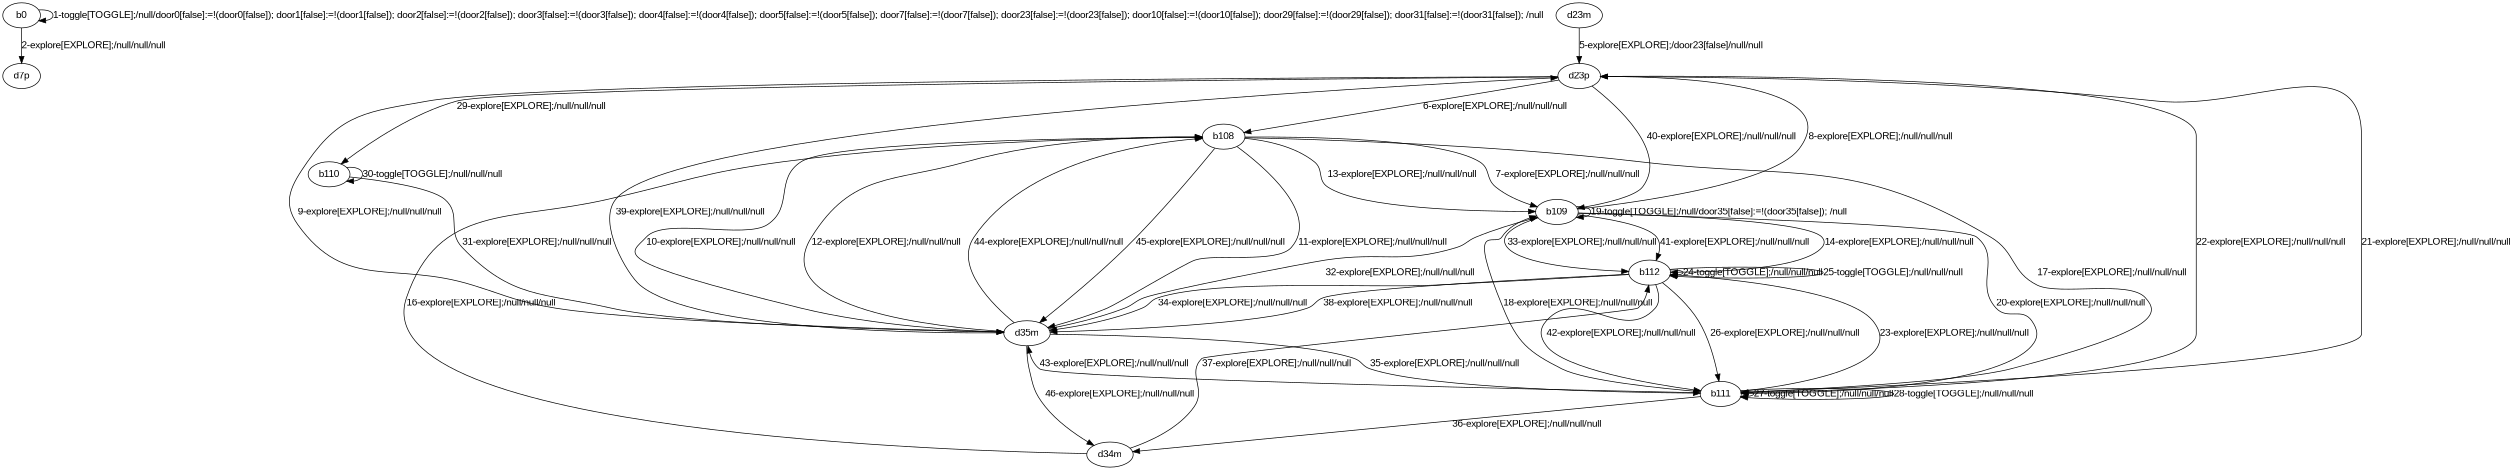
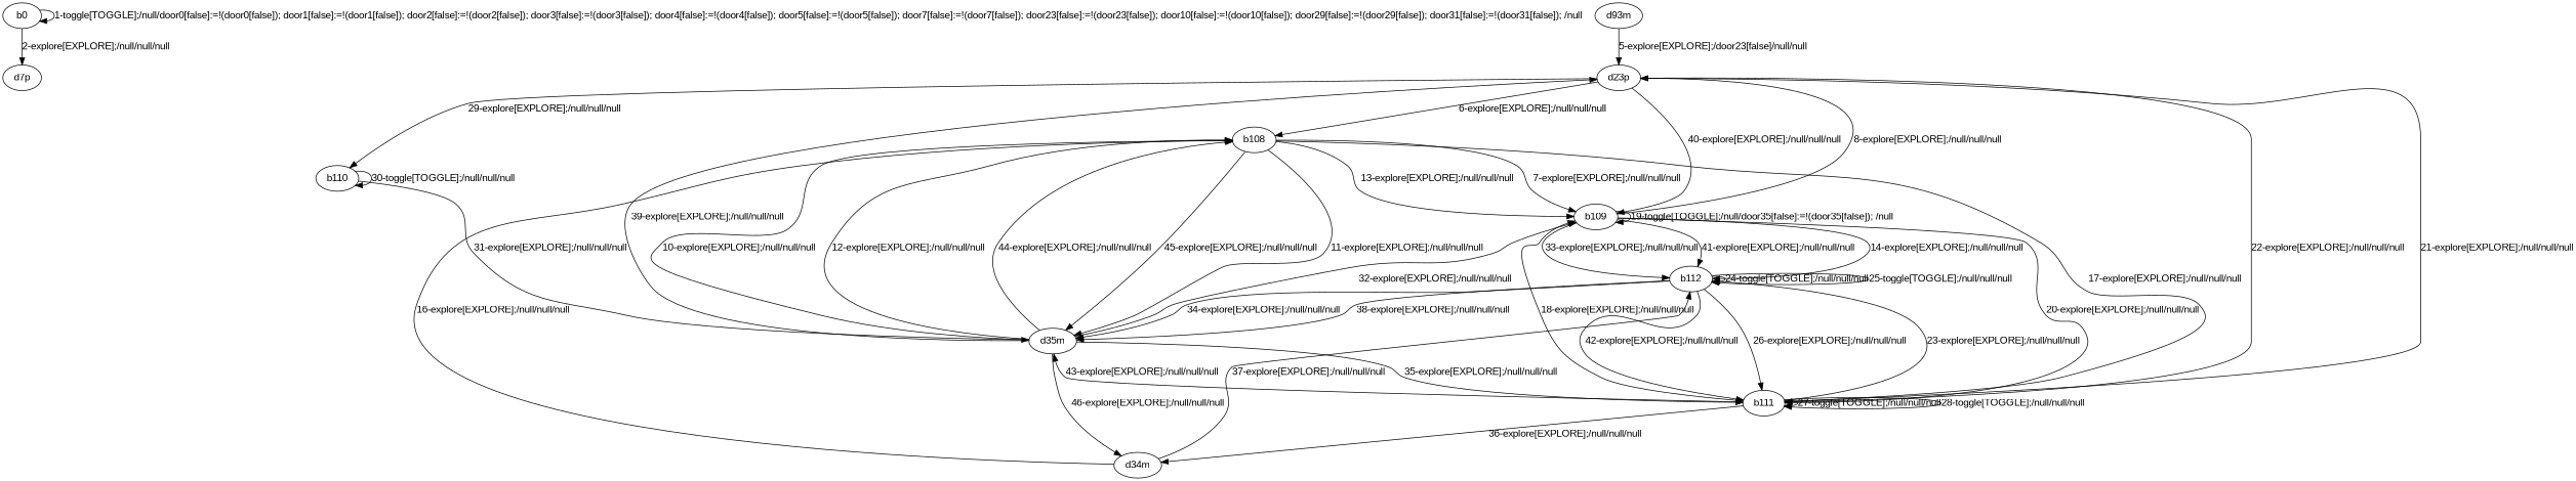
  digraph {
    fontname="Liberation Sans"
    node [fontname="Liberation Sans"]
    edge [fontname="Liberation Sans"]
    b0
    d7p
-   d23m
+   d23m [label=d93m]
    d23p
    b108
    b109
    d35m
    b111
    b110
    b112
    d34m
    b0 -> b0 [label="1-toggle[TOGGLE];/null/door0[false]:=!(door0[false]); door1[false]:=!(door1[false]); door2[false]:=!(door2[false]); door3[false]:=!(door3[false]); door4[false]:=!(door4[false]); door5[false]:=!(door5[false]); door7[false]:=!(door7[false]); door23[false]:=!(door23[false]); door10[false]:=!(door10[false]); door29[false]:=!(door29[false]); door31[false]:=!(door31[false]); /null"]
    b0 -> d7p [label="2-explore[EXPLORE];/null/null/null"]
    d23m -> d23p [label="5-explore[EXPLORE];/door23[false]/null/null"]
    d23p -> b108 [label="6-explore[EXPLORE];/null/null/null"]
    d23p -> b109 [label="40-explore[EXPLORE];/null/null/null"]
-   d23p -> d35m [label="9-explore[EXPLORE];/null/null/null"]
    d23p -> b111 [label="22-explore[EXPLORE];/null/null/null"]
    d23p -> b110 [label="29-explore[EXPLORE];/null/null/null"]
    b108 -> b109 [label="7-explore[EXPLORE];/null/null/null"]
    b108 -> b109 [label="13-explore[EXPLORE];/null/null/null"]
    b108 -> d35m [label="11-explore[EXPLORE];/null/null/null"]
    b108 -> d35m [label="45-explore[EXPLORE];/null/null/null"]
    b108 -> b111 [label="17-explore[EXPLORE];/null/null/null"]
    b109 -> d23p [label="8-explore[EXPLORE];/null/null/null"]
    b109 -> b109 [label="19-toggle[TOGGLE];/null/door35[false]:=!(door35[false]); /null"]
    b109 -> b111 [label="20-explore[EXPLORE];/null/null/null"]
    b109 -> b112 [label="14-explore[EXPLORE];/null/null/null"]
    b109 -> b112 [label="33-explore[EXPLORE];/null/null/null"]
    b109 -> b112 [label="41-explore[EXPLORE];/null/null/null"]
    d35m -> d23p [label="39-explore[EXPLORE];/null/null/null"]
    d35m -> b108 [label="10-explore[EXPLORE];/null/null/null"]
    d35m -> b108 [label="12-explore[EXPLORE];/null/null/null"]
    d35m -> b108 [label="44-explore[EXPLORE];/null/null/null"]
    d35m -> b109 [label="32-explore[EXPLORE];/null/null/null"]
    d35m -> b111 [label="35-explore[EXPLORE];/null/null/null"]
    d35m -> d34m [label="46-explore[EXPLORE];/null/null/null"]
    b111 -> d23p [label="21-explore[EXPLORE];/null/null/null"]
    b111 -> b109 [label="18-explore[EXPLORE];/null/null/null"]
    b111 -> d35m [label="43-explore[EXPLORE];/null/null/null"]
    b111 -> b111 [label="27-toggle[TOGGLE];/null/null/null"]
    b111 -> b111 [label="28-toggle[TOGGLE];/null/null/null"]
    b111 -> b112 [label="23-explore[EXPLORE];/null/null/null"]
    b111 -> d34m [label="36-explore[EXPLORE];/null/null/null"]
    b110 -> d35m [label="31-explore[EXPLORE];/null/null/null"]
    b110 -> b110 [label="30-toggle[TOGGLE];/null/null/null"]
    b112 -> d35m [label="34-explore[EXPLORE];/null/null/null"]
    b112 -> d35m [label="38-explore[EXPLORE];/null/null/null"]
    b112 -> b111 [label="26-explore[EXPLORE];/null/null/null"]
    b112 -> b111 [label="42-explore[EXPLORE];/null/null/null"]
    b112 -> b112 [label="24-toggle[TOGGLE];/null/null/null"]
    b112 -> b112 [label="25-toggle[TOGGLE];/null/null/null"]
    d34m -> b108 [label="16-explore[EXPLORE];/null/null/null"]
    d34m -> b112 [label="37-explore[EXPLORE];/null/null/null"]
  }
